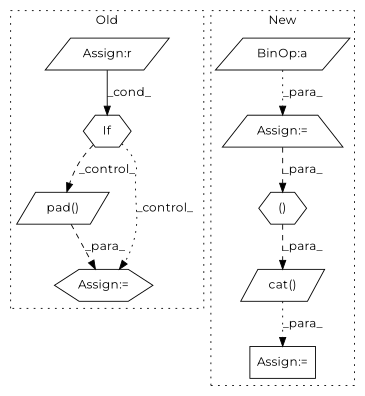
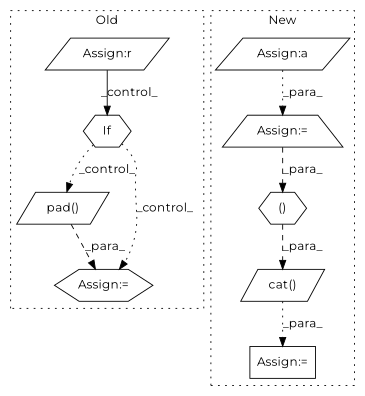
  digraph {
    fontname=Montserrat
    node [a=68 fontname=Montserrat l=3 s=10106 shape=parallelogram]
    edge [fontname=Montserrat style=dashed]
    n1 [a=75 l="41,37" label="pad()" s="10243,10307"]
    n2 [label="Assign:=" s=10240 shape=hexagon]
    n3 [a=96 l=0 label=If shape=hexagon]
    n4 [a=40 l=23 label="Assign:r"]
    n5 [a=54 l=9 label="()" s=10332 shape=hexagon]
    n6 [label="Assign:=" s=10314 shape=box]
-   n7 [a=82 label="BinOp:a" s=10277]
+   n7 [a=82 label="Assign:a" s=10277]
    n8 [label="Assign:=" s=10250 shape=trapezium]
    n9 [a=75 l="10,1" label="cat()" s="10317,10342"]
    subgraph cluster_1 {
      label=Old
      style=dotted
      n1
      n2
      n3
      n4
    }
    subgraph cluster_2 {
      label=New
      style=dotted
      n5
      n6
      n7
      n8
      n9
    }
    n1 -> n2 [label=_para_]
-   n3 -> n1 [label=_control_]
+   n3 -> n1 [label=_control_ style=dotted]
    n3 -> n2 [label=_control_ style=dotted]
-   n4 -> n3 [label=_cond_ style=solid]
+   n4 -> n3 [label=_control_ style=solid]
    n5 -> n9 [label=_para_]
    n7 -> n8 [label=_para_ style=dotted]
    n8 -> n5 [label=_para_]
    n9 -> n6 [label=_para_ style=dotted]
  }
